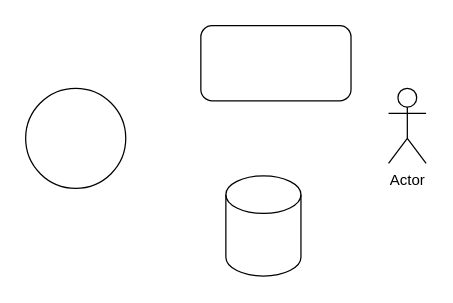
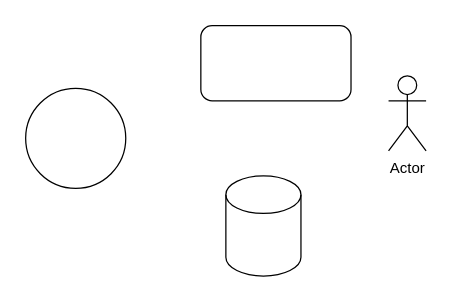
  <mxCell id="0" />
  <mxCell id="1" parent="0" />
  <mxCell id="2" value="" style="rounded=1;whiteSpace=wrap;html=1;" parent="1" vertex="1"><mxGeometry x="160" y="20" width="120" height="60" as="geometry" /></mxCell>
  <mxCell id="3" value="" style="shape=cylinder3;whiteSpace=wrap;html=1;boundedLbl=1;backgroundOutline=1;size=15;" parent="1" vertex="1"><mxGeometry x="180" y="140" width="60" height="80" as="geometry" /></mxCell>
  <mxCell id="4" value="" style="ellipse;whiteSpace=wrap;html=1;aspect=fixed;" parent="1" vertex="1"><mxGeometry x="20" y="70" width="80" height="80" as="geometry" /></mxCell>
- <mxCell id="5" value="Actor" style="shape=umlActor;verticalLabelPosition=bottom;verticalAlign=top;html=1;outlineConnect=0;" vertex="1" parent="1"><mxGeometry x="310" y="70" width="30" height="60" as="geometry" /></mxCell>
+ <mxCell id="5" value="Actor" style="shape=umlActor;verticalLabelPosition=bottom;verticalAlign=top;html=1;outlineConnect=0;" vertex="1" parent="1"><mxGeometry x="310" y="60" width="30" height="60" as="geometry" /></mxCell>
